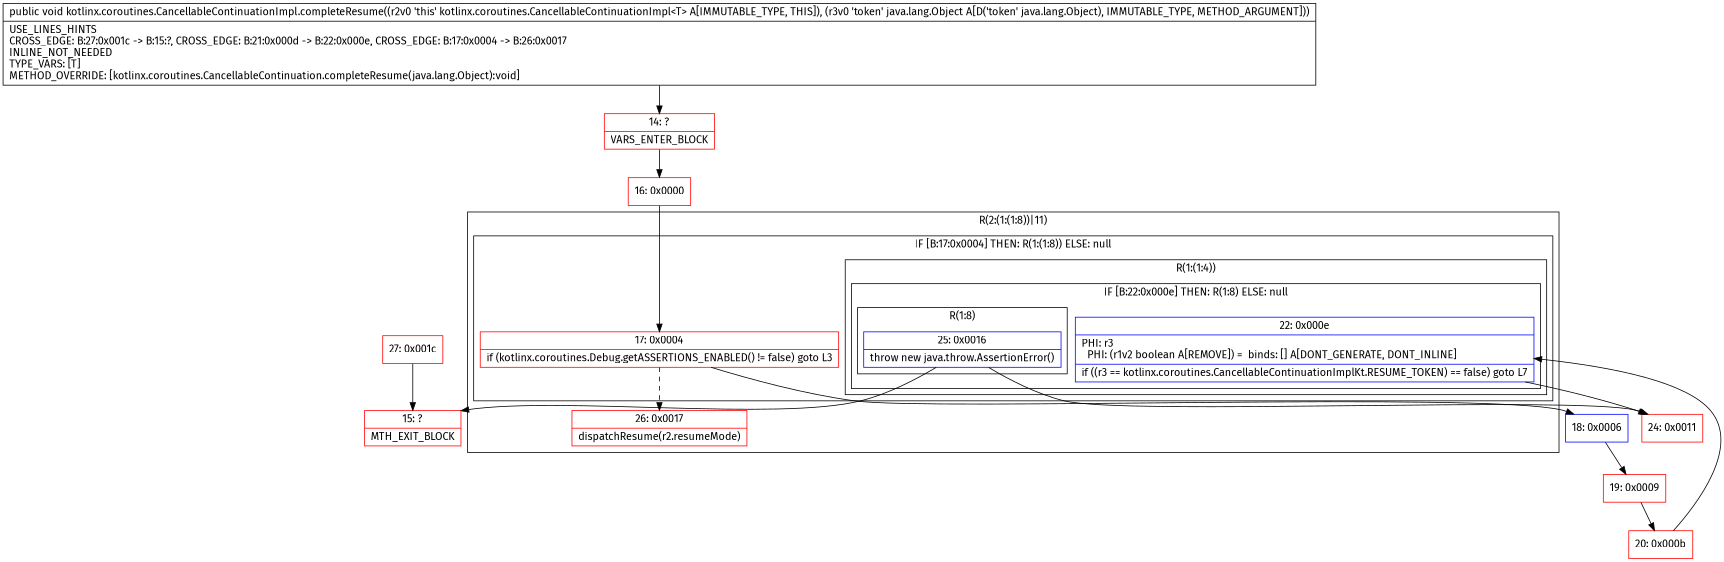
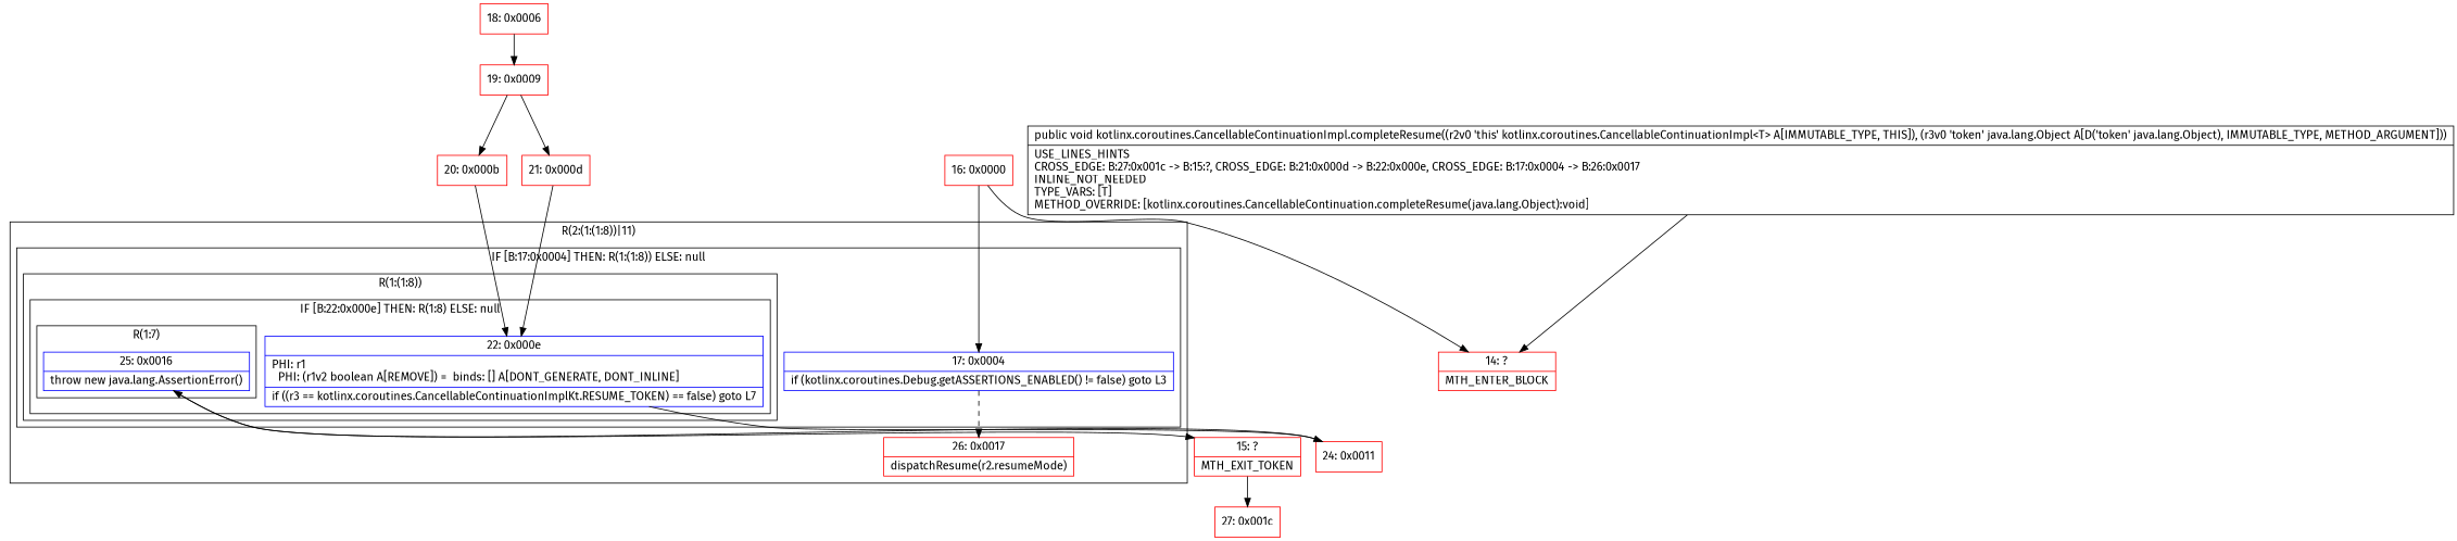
  digraph {
    fontname="Fira Sans"
    node [color=red fontname="Fira Sans" shape=record]
    edge [fontname="Fira Sans"]
-   n1 [color=blue label="{25\:\ 0x0016|throw new java.throw.AssertionError()\l}"]
-   n2 [color=blue label="{22\:\ 0x000e|PHI: r3 \l  PHI: (r1v2 boolean A[REMOVE]) =  binds: [] A[DONT_GENERATE, DONT_INLINE]\l|if ((r3 == kotlinx.coroutines.CancellableContinuationImplKt.RESUME_TOKEN) == false) goto L7\l}"]
-   n3 [label="{17\:\ 0x0004|if (kotlinx.coroutines.Debug.getASSERTIONS_ENABLED() != false) goto L3\l}"]
+   n1 [color=blue label="{25\:\ 0x0016|throw new java.lang.AssertionError()\l}"]
+   n2 [color=blue label="{22\:\ 0x000e|PHI: r1 \l  PHI: (r1v2 boolean A[REMOVE]) =  binds: [] A[DONT_GENERATE, DONT_INLINE]\l|if ((r3 == kotlinx.coroutines.CancellableContinuationImplKt.RESUME_TOKEN) == false) goto L7\l}"]
+   n3 [color=blue label="{17\:\ 0x0004|if (kotlinx.coroutines.Debug.getASSERTIONS_ENABLED() != false) goto L3\l}"]
    n4 [label="{26\:\ 0x0017|dispatchResume(r2.resumeMode)\l}"]
-   n5 [label="{15\:\ ?|MTH_EXIT_BLOCK\l}"]
+   n5 [label="{15\:\ ?|MTH_EXIT_TOKEN\l}"]
    n6 [label="{24\:\ 0x0011}"]
-   n7 [color=blue label="{18\:\ 0x0006}"]
+   n7 [label="{18\:\ 0x0006}"]
    n8 [label="{19\:\ 0x0009}"]
    n9 [label="{27\:\ 0x001c}"]
-   n10 [label="{14\:\ ?|VARS_ENTER_BLOCK\l}"]
+   n10 [label="{14\:\ ?|MTH_ENTER_BLOCK\l}"]
    n11 [label="{16\:\ 0x0000}"]
    n12 [label="{20\:\ 0x000b}"]
+   n13 [label="{21\:\ 0x000d}"]
    n14 [label="{public void kotlinx.coroutines.CancellableContinuationImpl.completeResume((r2v0 'this' kotlinx.coroutines.CancellableContinuationImpl\<T\> A[IMMUTABLE_TYPE, THIS]), (r3v0 'token' java.lang.Object A[D('token' java.lang.Object), IMMUTABLE_TYPE, METHOD_ARGUMENT]))  | USE_LINES_HINTS\lCROSS_EDGE: B:27:0x001c \-\> B:15:?, CROSS_EDGE: B:21:0x000d \-\> B:22:0x000e, CROSS_EDGE: B:17:0x0004 \-\> B:26:0x0017\lINLINE_NOT_NEEDED\lTYPE_VARS: [T]\lMETHOD_OVERRIDE: [kotlinx.coroutines.CancellableContinuation.completeResume(java.lang.Object):void]\l}" color=""]
    subgraph cluster_1 {
      label="R(2:(1:(1:8))|11)"
      n4
      subgraph cluster_2 {
        label="IF [B:17:0x0004] THEN: R(1:(1:8)) ELSE: null"
        n3
        subgraph cluster_3 {
-         label="R(1:(1:4))"
+         label="R(1:(1:8))"
          subgraph cluster_4 {
            label="IF [B:22:0x000e] THEN: R(1:8) ELSE: null"
            n2
            subgraph cluster_5 {
-             label="R(1:8)"
+             label="R(1:7)"
              n1
            }
          }
        }
      }
    }
    n1 -> n5
    n2 -> n6
    n3 -> n4 [style=dashed]
-   n3 -> n7
-   n1 -> n6
+   n6 -> n1
    n7 -> n8
    n8 -> n12
-   n9 -> n5
-   n10 -> n11
+   n8 -> n13
+   n5 -> n9
+   n11 -> n10
    n11 -> n3
    n12 -> n2
+   n13 -> n2
    n14 -> n10
  }
